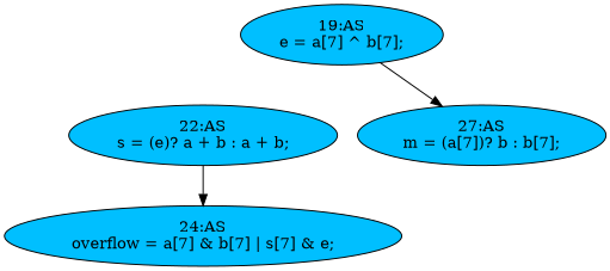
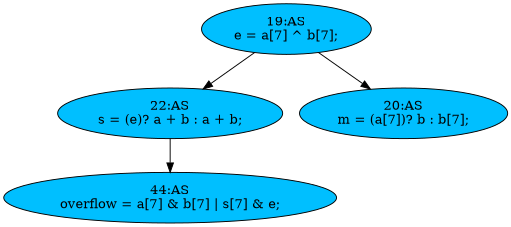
  strict digraph {
    node [fillcolor=deepskyblue statements="[]" style=filled typ=Assign]
    n1 [ast="<pyverilog.vparser.ast.Assign object at 0x7fb32728eed0>" def_var="['e']" label="19:AS\ne = a[7] ^ b[7];" use_var="['a', 'b']"]
    n2 [ast="<pyverilog.vparser.ast.Assign object at 0x7fb3272e6b10>" def_var="['s']" label="22:AS\ns = (e)? a + b : a + b;" use_var="['e', 'a', 'b', 'a', 'b']"]
-   n3 [ast="<pyverilog.vparser.ast.Assign object at 0x7fb3272f1490>" def_var="['m']" label="27:AS\nm = (a[7])? b : b[7];" use_var="['a', 'b', 'b']"]
-   n4 [ast="<pyverilog.vparser.ast.Assign object at 0x7fb327360f90>" def_var="['overflow']" label="24:AS\noverflow = a[7] & b[7] | s[7] & e;" use_var="['a', 'b', 's', 'e']"]
+   n3 [ast="<pyverilog.vparser.ast.Assign object at 0x7fb3272f1490>" def_var="['m']" label="20:AS\nm = (a[7])? b : b[7];" use_var="['a', 'b', 'b']"]
+   n4 [ast="<pyverilog.vparser.ast.Assign object at 0x7fb327360f90>" def_var="['overflow']" label="44:AS\noverflow = a[7] & b[7] | s[7] & e;" use_var="['a', 'b', 's', 'e']"]
+   n1 -> n2
    n1 -> n3
    n2 -> n4
  }
